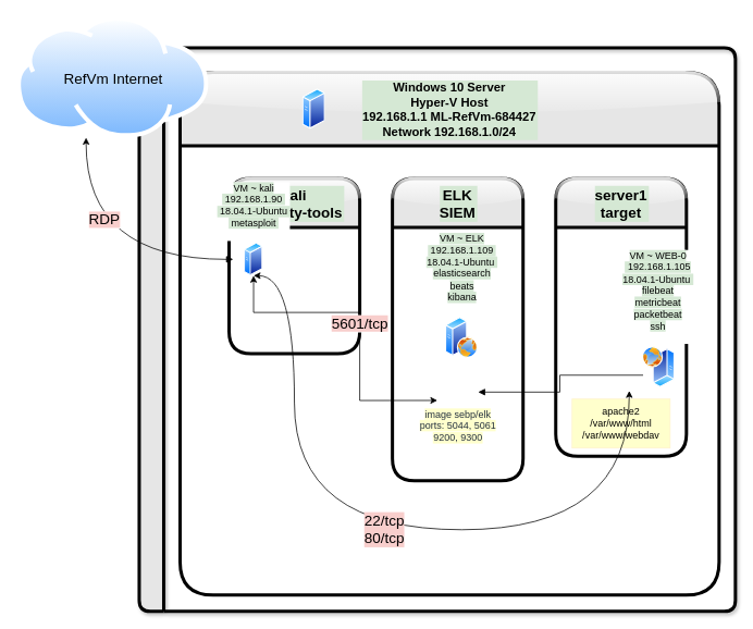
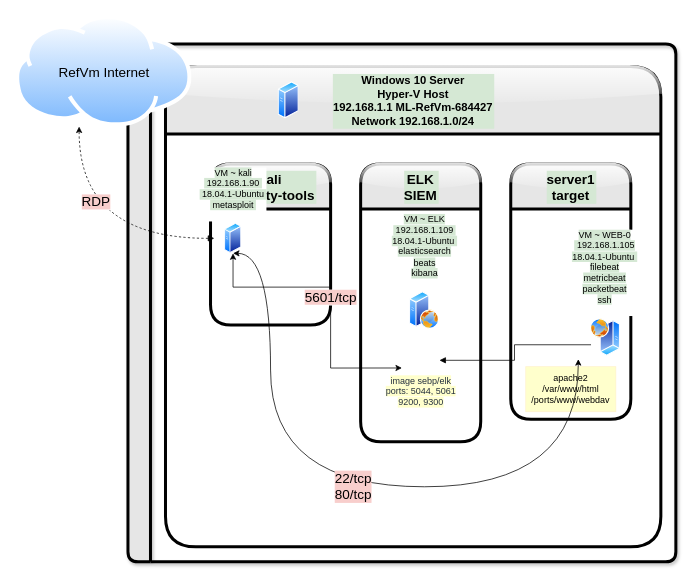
  <mxCell id="0" />
  <mxCell id="1" parent="0" />
  <mxCell id="2" value="" style="swimlane;horizontal=0;labelBackgroundColor=#F8CECC;fontSize=18;strokeWidth=4;fillColor=#E6E6E6;startSize=30;rounded=1;shadow=1;sketch=0;glass=0;" parent="1" vertex="1"><mxGeometry x="170" y="58" width="730" height="690" as="geometry" /></mxCell>
  <mxCell id="3" value="Windows 10 Server&#10;Hyper-V Host&#10;192.168.1.1 ML-RefVm-684427&#10;Network 192.168.1.0/24" style="swimlane;labelBackgroundColor=#D5E8D4;fontSize=15;strokeWidth=4;fillColor=#E6E6E6;startSize=90;rounded=1;shadow=0;sketch=0;glass=1;" parent="2" vertex="1"><mxGeometry x="50" y="30" width="660" height="640" as="geometry"><mxRectangle x="130" y="33.63" width="280" height="70" as="alternateBounds" /></mxGeometry></mxCell>
  <mxCell id="4" value="" style="aspect=fixed;perimeter=ellipsePerimeter;html=1;align=left;shadow=0;dashed=0;spacingTop=3;image;image=img/lib/active_directory/generic_server.svg;labelPosition=right;verticalLabelPosition=center;verticalAlign=center;" parent="3" vertex="1"><mxGeometry x="150.0" y="20" width="28.0" height="50" as="geometry" /></mxCell>
  <mxCell id="5" value="ELK&#10;SIEM" style="swimlane;rounded=1;shadow=0;glass=1;labelBackgroundColor=#D5E8D4;sketch=0;fontSize=18;strokeWidth=4;fillColor=#E6E6E6;startSize=60;" parent="3" vertex="1"><mxGeometry x="260" y="130" width="160" height="370" as="geometry" /></mxCell>
  <mxCell id="6" value="&lt;span style=&quot;background-color: rgb(213 , 232 , 212)&quot;&gt;VM ~ ELK&lt;br&gt;&amp;nbsp;192.168.1.109&amp;nbsp;&lt;br&gt;18.04.1-Ubuntu&amp;nbsp;&lt;br&gt;elasticsearch&lt;br&gt;beats&lt;br&gt;kibana&lt;br&gt;&lt;br&gt;&lt;/span&gt;" style="aspect=fixed;perimeter=ellipsePerimeter;html=1;align=center;shadow=0;dashed=0;spacingTop=3;image;image=img/lib/active_directory/web_server.svg;labelPosition=center;verticalLabelPosition=top;verticalAlign=bottom;" parent="5" vertex="1"><mxGeometry x="65.0" y="170" width="40" height="50" as="geometry" /></mxCell>
  <mxCell id="7" value="&lt;span style=&quot;background-color: rgb(255 , 255 , 204)&quot;&gt;image sebp/elk&lt;br&gt;ports: 5044, 5061&lt;br&gt;9200, 9300&lt;/span&gt;" style="shape=image;html=1;imageAspect=0;aspect=fixed;image=https://cdn1.iconfinder.com/data/icons/social-media-2106/24/social_media_social_media_logo_docker-128.png;verticalLabelPosition=bottom;labelPosition=center;fontColor=#232F3E;gradientColor=none;fillColor=#232F3E;" parent="5" vertex="1"><mxGeometry x="55" y="241" width="50" height="41" as="geometry" /></mxCell>
  <mxCell id="8" value="server1&#10;target" style="swimlane;rounded=1;shadow=0;glass=1;labelBackgroundColor=#D5E8D4;sketch=0;fontSize=18;strokeWidth=4;fillColor=#E6E6E6;startSize=60;" parent="3" vertex="1"><mxGeometry x="460" y="130" width="160" height="340" as="geometry" /></mxCell>
  <mxCell id="9" value="&lt;span style=&quot;background-color: rgb(213 , 232 , 212)&quot;&gt;VM ~ WEB-0&lt;br&gt;&amp;nbsp;192.168.1.105&lt;br&gt;18.04.1-Ubuntu&amp;nbsp;&lt;br&gt;filebeat&lt;br&gt;metricbeat&lt;br&gt;packetbeat&lt;br&gt;ssh&lt;br&gt;&lt;br&gt;&lt;/span&gt;" style="aspect=fixed;perimeter=ellipsePerimeter;html=1;align=center;shadow=0;dashed=0;spacingTop=3;image;image=img/lib/active_directory/web_server.svg;labelPosition=center;verticalLabelPosition=top;verticalAlign=bottom;direction=west;" parent="8" vertex="1"><mxGeometry x="105" y="205" width="40" height="50" as="geometry" /></mxCell>
- <mxCell id="10" value="apache2&lt;br&gt;/var/www/html&lt;br&gt;/var/www/webdav" style="rounded=0;whiteSpace=wrap;html=1;strokeColor=#FFF2CC;fillColor=#FFFFCC;" parent="8" vertex="1"><mxGeometry x="20" y="270" width="120" height="60" as="geometry" /></mxCell>
+ <mxCell id="10" value="apache2&lt;br&gt;/var/www/html&lt;br&gt;/ports/www/webdav" style="rounded=0;whiteSpace=wrap;html=1;strokeColor=#FFF2CC;fillColor=#FFFFCC;" parent="8" vertex="1"><mxGeometry x="20" y="270" width="120" height="60" as="geometry" /></mxCell>
  <mxCell id="11" value="kali&#10;security-tools" style="swimlane;rounded=1;shadow=0;glass=1;labelBackgroundColor=#D5E8D4;sketch=0;fontSize=18;strokeWidth=4;fillColor=#E6E6E6;startSize=60;" parent="3" vertex="1"><mxGeometry x="60" y="130" width="160" height="214.62" as="geometry" /></mxCell>
  <mxCell id="12" value="&lt;span style=&quot;background-color: rgb(213 , 232 , 212)&quot;&gt;VM ~ kali&lt;br&gt;&amp;nbsp;192.168.1.90&amp;nbsp;&lt;br&gt;&amp;nbsp;18.04.1-Ubuntu&amp;nbsp;&lt;br&gt;&amp;nbsp;metasploit&amp;nbsp;&lt;br&gt;&lt;br&gt;&lt;/span&gt;" style="aspect=fixed;perimeter=ellipsePerimeter;html=1;align=center;shadow=0;dashed=0;spacingTop=3;image;image=img/lib/active_directory/generic_server.svg;labelPosition=center;verticalLabelPosition=top;verticalAlign=bottom;" parent="11" vertex="1"><mxGeometry x="5" y="79" width="50" height="40" as="geometry" /></mxCell>
  <mxCell id="13" value="22/tcp&lt;br&gt;80/tcp" style="edgeStyle=orthogonalEdgeStyle;curved=1;rounded=0;orthogonalLoop=1;jettySize=auto;html=1;labelBackgroundColor=#F8CECC;fontSize=18;exitX=0.5;exitY=1;exitDx=0;exitDy=0;startArrow=classic;startFill=1;" parent="3" source="12" edge="1"><mxGeometry relative="1" as="geometry"><mxPoint x="140.003" y="344.618" as="sourcePoint" /><mxPoint x="550" y="390" as="targetPoint" /><Array as="points"><mxPoint x="140" y="560" /><mxPoint x="550" y="560" /></Array></mxGeometry></mxCell>
  <mxCell id="14" value="" style="edgeStyle=orthogonalEdgeStyle;rounded=0;orthogonalLoop=1;jettySize=auto;html=1;entryX=1;entryY=0.25;entryDx=0;entryDy=0;startArrow=block;startFill=1;endArrow=none;endFill=0;" parent="3" source="7" target="9" edge="1"><mxGeometry x="-0.617" y="22" relative="1" as="geometry"><mxPoint y="1" as="offset" /></mxGeometry></mxCell>
  <mxCell id="15" value="&lt;span style=&quot;font-size: 18px ; background-color: rgb(248 , 206 , 204)&quot;&gt;5601/tcp&lt;/span&gt;" style="edgeStyle=orthogonalEdgeStyle;rounded=0;orthogonalLoop=1;jettySize=auto;html=1;entryX=0;entryY=0.75;entryDx=0;entryDy=0;startArrow=classic;startFill=1;" parent="3" source="12" target="7" edge="1"><mxGeometry relative="1" as="geometry"><Array as="points"><mxPoint x="220" y="294" /><mxPoint x="220" y="402" /></Array></mxGeometry></mxCell>
  <mxCell id="16" value="RefVm Internet" style="aspect=fixed;perimeter=ellipsePerimeter;html=1;align=center;shadow=0;dashed=0;spacingTop=3;image;image=img/lib/active_directory/internet_cloud.svg;labelBackgroundColor=none;labelPosition=center;verticalLabelPosition=middle;verticalAlign=middle;fontSize=18;" parent="1" vertex="1"><mxGeometry x="20" y="20.15" width="235.24" height="148.2" as="geometry" /></mxCell>
- <mxCell id="17" style="edgeStyle=orthogonalEdgeStyle;curved=1;rounded=0;orthogonalLoop=1;jettySize=auto;html=1;entryX=0.361;entryY=0.998;entryDx=0;entryDy=0;entryPerimeter=0;startArrow=block;startFill=1;" parent="1" source="12" target="16" edge="1"><mxGeometry relative="1" as="geometry" /></mxCell>
+ <mxCell id="17" style="edgeStyle=orthogonalEdgeStyle;curved=1;rounded=0;orthogonalLoop=1;jettySize=auto;html=1;entryX=0.361;entryY=0.998;entryDx=0;entryDy=0;entryPerimeter=0;startArrow=block;startFill=1;dashed=1;" parent="1" source="12" target="16" edge="1"><mxGeometry relative="1" as="geometry" /></mxCell>
  <mxCell id="18" value="&lt;span style=&quot;font-size: 18px ; background-color: rgb(248 , 206 , 204)&quot;&gt;RDP&lt;/span&gt;" style="edgeLabel;html=1;align=center;verticalAlign=middle;resizable=0;points=[];" parent="17" vertex="1" connectable="0"><mxGeometry x="0.389" y="-22" relative="1" as="geometry"><mxPoint as="offset" /></mxGeometry></mxCell>
